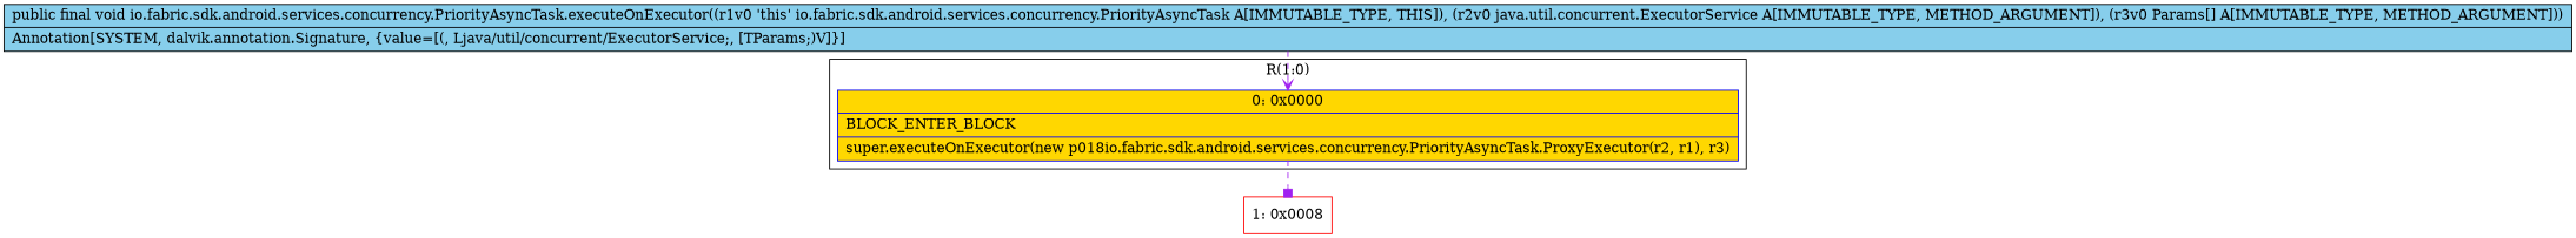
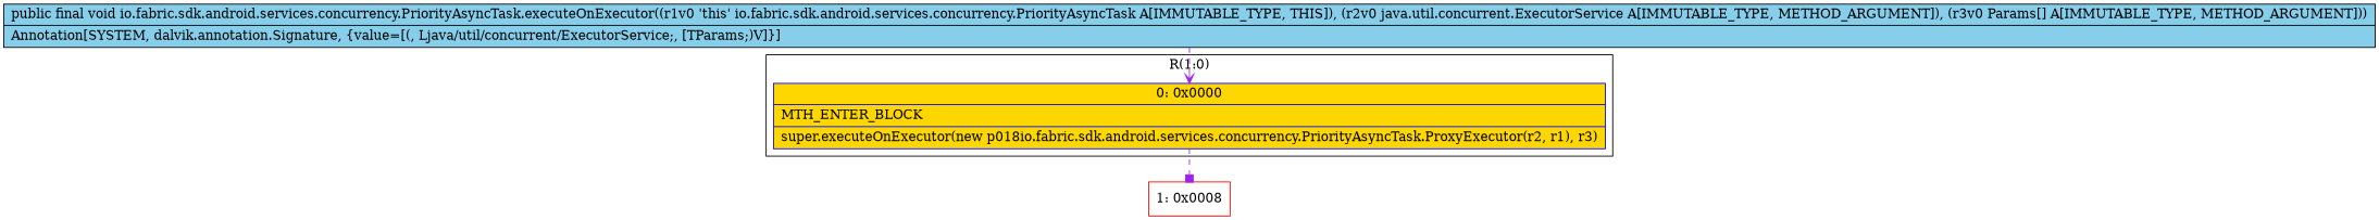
  digraph {
    node [shape=record style=filled]
    edge [color=purple style=dashed]
-   n1 [color=blue label="{0\:\ 0x0000|BLOCK_ENTER_BLOCK\l|super.executeOnExecutor(new p018io.fabric.sdk.android.services.concurrency.PriorityAsyncTask.ProxyExecutor(r2, r1), r3)\l}" fillcolor=gold]
+   n1 [color=blue label="{0\:\ 0x0000|MTH_ENTER_BLOCK\l|super.executeOnExecutor(new p018io.fabric.sdk.android.services.concurrency.PriorityAsyncTask.ProxyExecutor(r2, r1), r3)\l}" fillcolor=gold]
    n2 [color=red label="{1\:\ 0x0008}" fillcolor=white]
    n3 [label="{public final void io.fabric.sdk.android.services.concurrency.PriorityAsyncTask.executeOnExecutor((r1v0 'this' io.fabric.sdk.android.services.concurrency.PriorityAsyncTask A[IMMUTABLE_TYPE, THIS]), (r2v0 java.util.concurrent.ExecutorService A[IMMUTABLE_TYPE, METHOD_ARGUMENT]), (r3v0 Params[] A[IMMUTABLE_TYPE, METHOD_ARGUMENT]))  | Annotation[SYSTEM, dalvik.annotation.Signature, \{value=[(, Ljava\/util\/concurrent\/ExecutorService;, [TParams;)V]\}]\l}" fillcolor=skyblue]
    subgraph cluster_1 {
      label="R(1:0)"
      n1
    }
    n1 -> n2 [arrowhead=box]
    n3 -> n1 [arrowhead=vee]
  }
